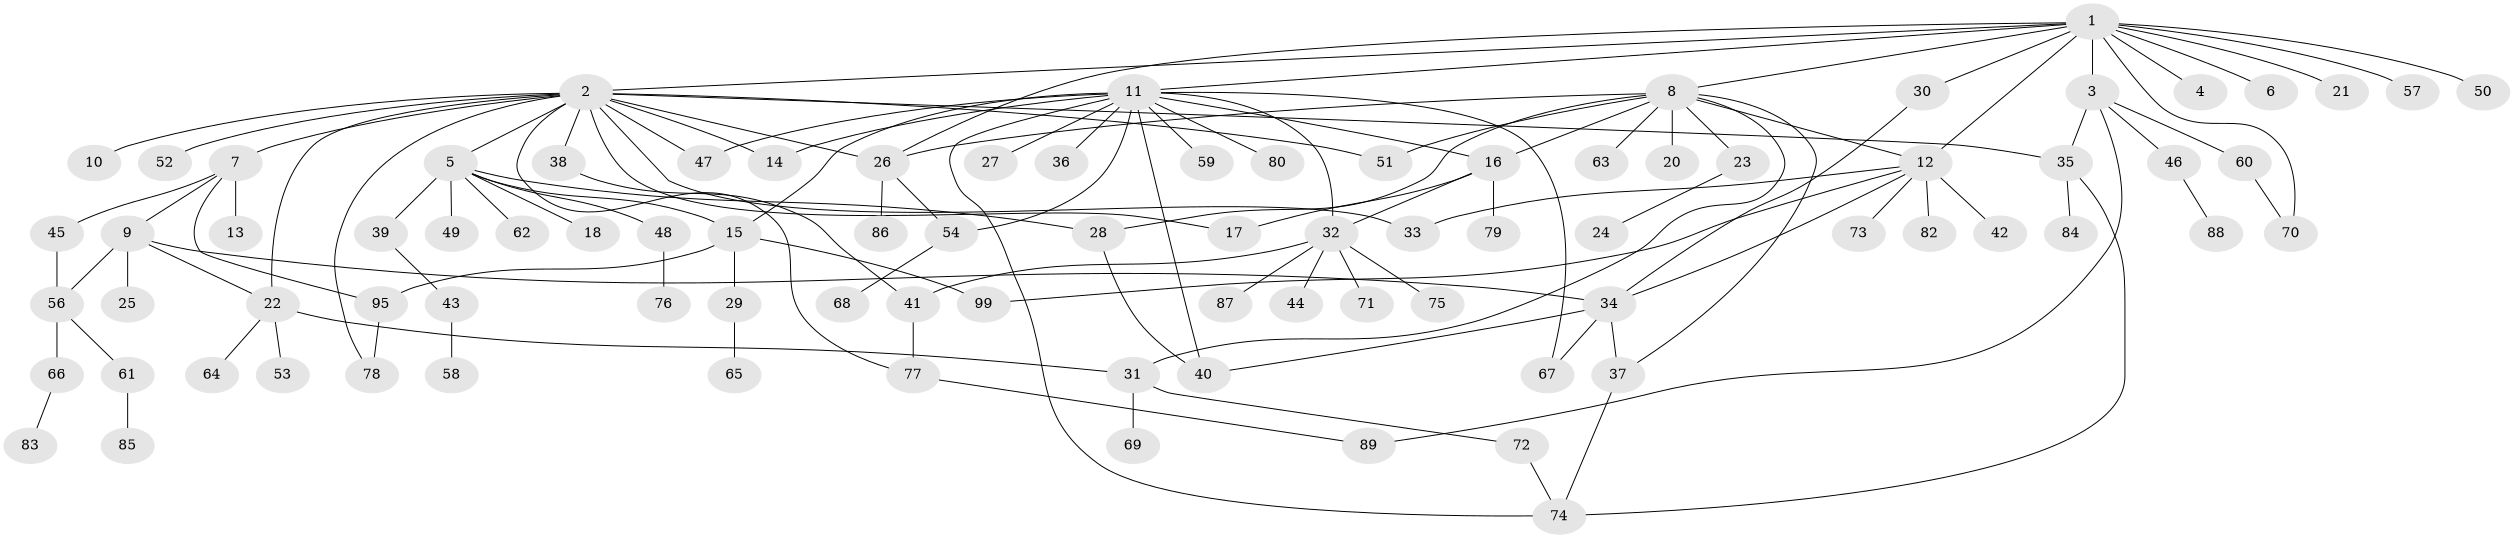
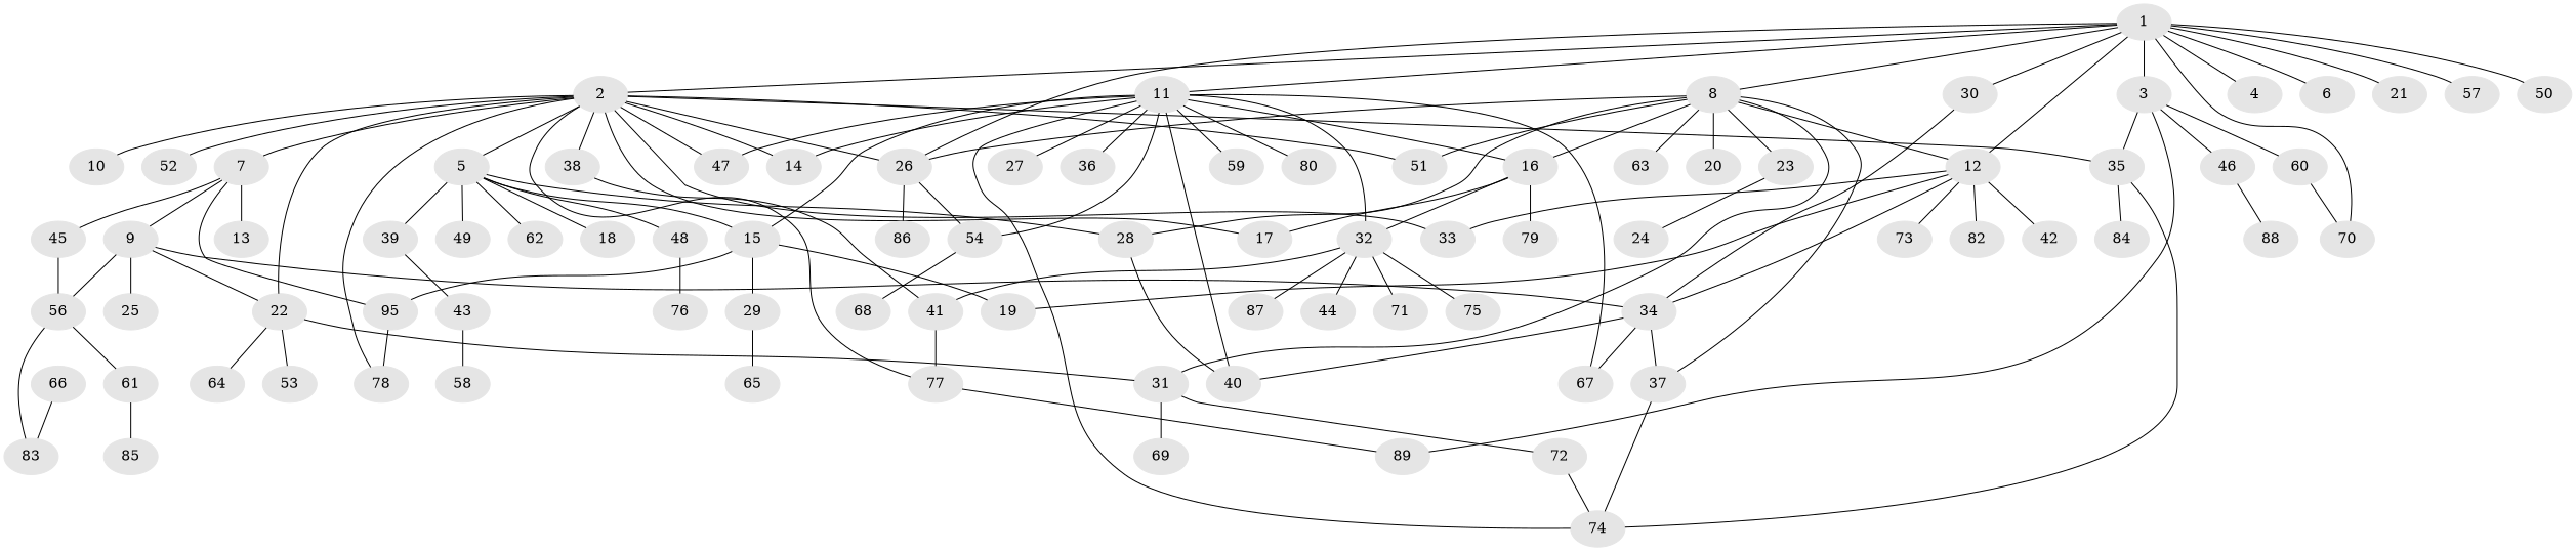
  graph {
    node [color=gray90 style=filled]
    1
    2
    3
    4
    6
    8
    11
    12
    21
    26
    30
    57
    70
    50
    5
    7
    10
    14
    17
    22
    33
    35
    38
    47
    51
    52
    77
    78
    46
    60
    89
    28
    16
    20
    23
    31
    37
    63
    15
    27
    32
    36
    40
    54
    59
    67
    74
    80
    34
-   19 [label=99]
+   19
    42
    73
    82
    86
    18
    39
    48
    49
    62
    45
    9
    13
    n63 [label=95]
    53
    64
    84
    41
    56
    88
    29
    43
    76
    25
    79
    24
    69
    72
    61
    66
    44
    71
    75
    87
    68
    65
    58
    85
    83
    1 -- 2
    1 -- 3
    1 -- 4
    1 -- 6
    1 -- 8
    1 -- 11
    1 -- 12
    1 -- 21
    1 -- 26
    1 -- 30
    1 -- 57
    1 -- 70
    1 -- 50
    2 -- 26
    2 -- 5
    2 -- 7
    2 -- 10
    2 -- 14
    2 -- 17
    2 -- 22
    2 -- 33
    2 -- 35
    2 -- 38
    2 -- 47
    2 -- 51
    2 -- 52
    2 -- 77
    2 -- 78
    3 -- 35
    3 -- 46
    3 -- 60
    3 -- 89
    8 -- 12
    8 -- 26
    8 -- 51
    8 -- 28
    8 -- 16
    8 -- 20
    8 -- 23
    8 -- 31
    8 -- 37
    8 -- 63
    11 -- 14
    11 -- 47
    11 -- 16
    11 -- 15
    11 -- 27
    11 -- 32
    11 -- 36
    11 -- 40
    11 -- 54
    11 -- 59
    11 -- 67
    11 -- 74
    11 -- 80
    12 -- 33
    12 -- 34
    12 -- 19
    12 -- 42
    12 -- 73
    12 -- 82
    26 -- 54
    26 -- 86
    30 -- 34
    5 -- 28
    5 -- 15
    5 -- 18
    5 -- 39
    5 -- 48
    5 -- 49
    5 -- 62
    7 -- 45
    7 -- 9
    7 -- 13
    7 -- n63
    22 -- 31
    22 -- 53
    22 -- 64
    35 -- 74
    35 -- 84
    38 -- 41
    77 -- 89
    46 -- 88
    60 -- 70
    28 -- 40
    16 -- 17
    16 -- 32
    16 -- 79
    23 -- 24
    31 -- 69
    31 -- 72
    37 -- 74
    15 -- 19
    15 -- n63
    15 -- 29
    32 -- 41
    32 -- 44
    32 -- 71
    32 -- 75
    32 -- 87
    54 -- 68
    34 -- 37
    34 -- 40
    34 -- 67
    39 -- 43
    48 -- 76
    45 -- 56
    9 -- 22
    9 -- 34
    9 -- 56
    9 -- 25
    n63 -- 78
    41 -- 77
    56 -- 61
-   56 -- 66
+   56 -- 83
    29 -- 65
    43 -- 58
    72 -- 74
    61 -- 85
    66 -- 83
  }
